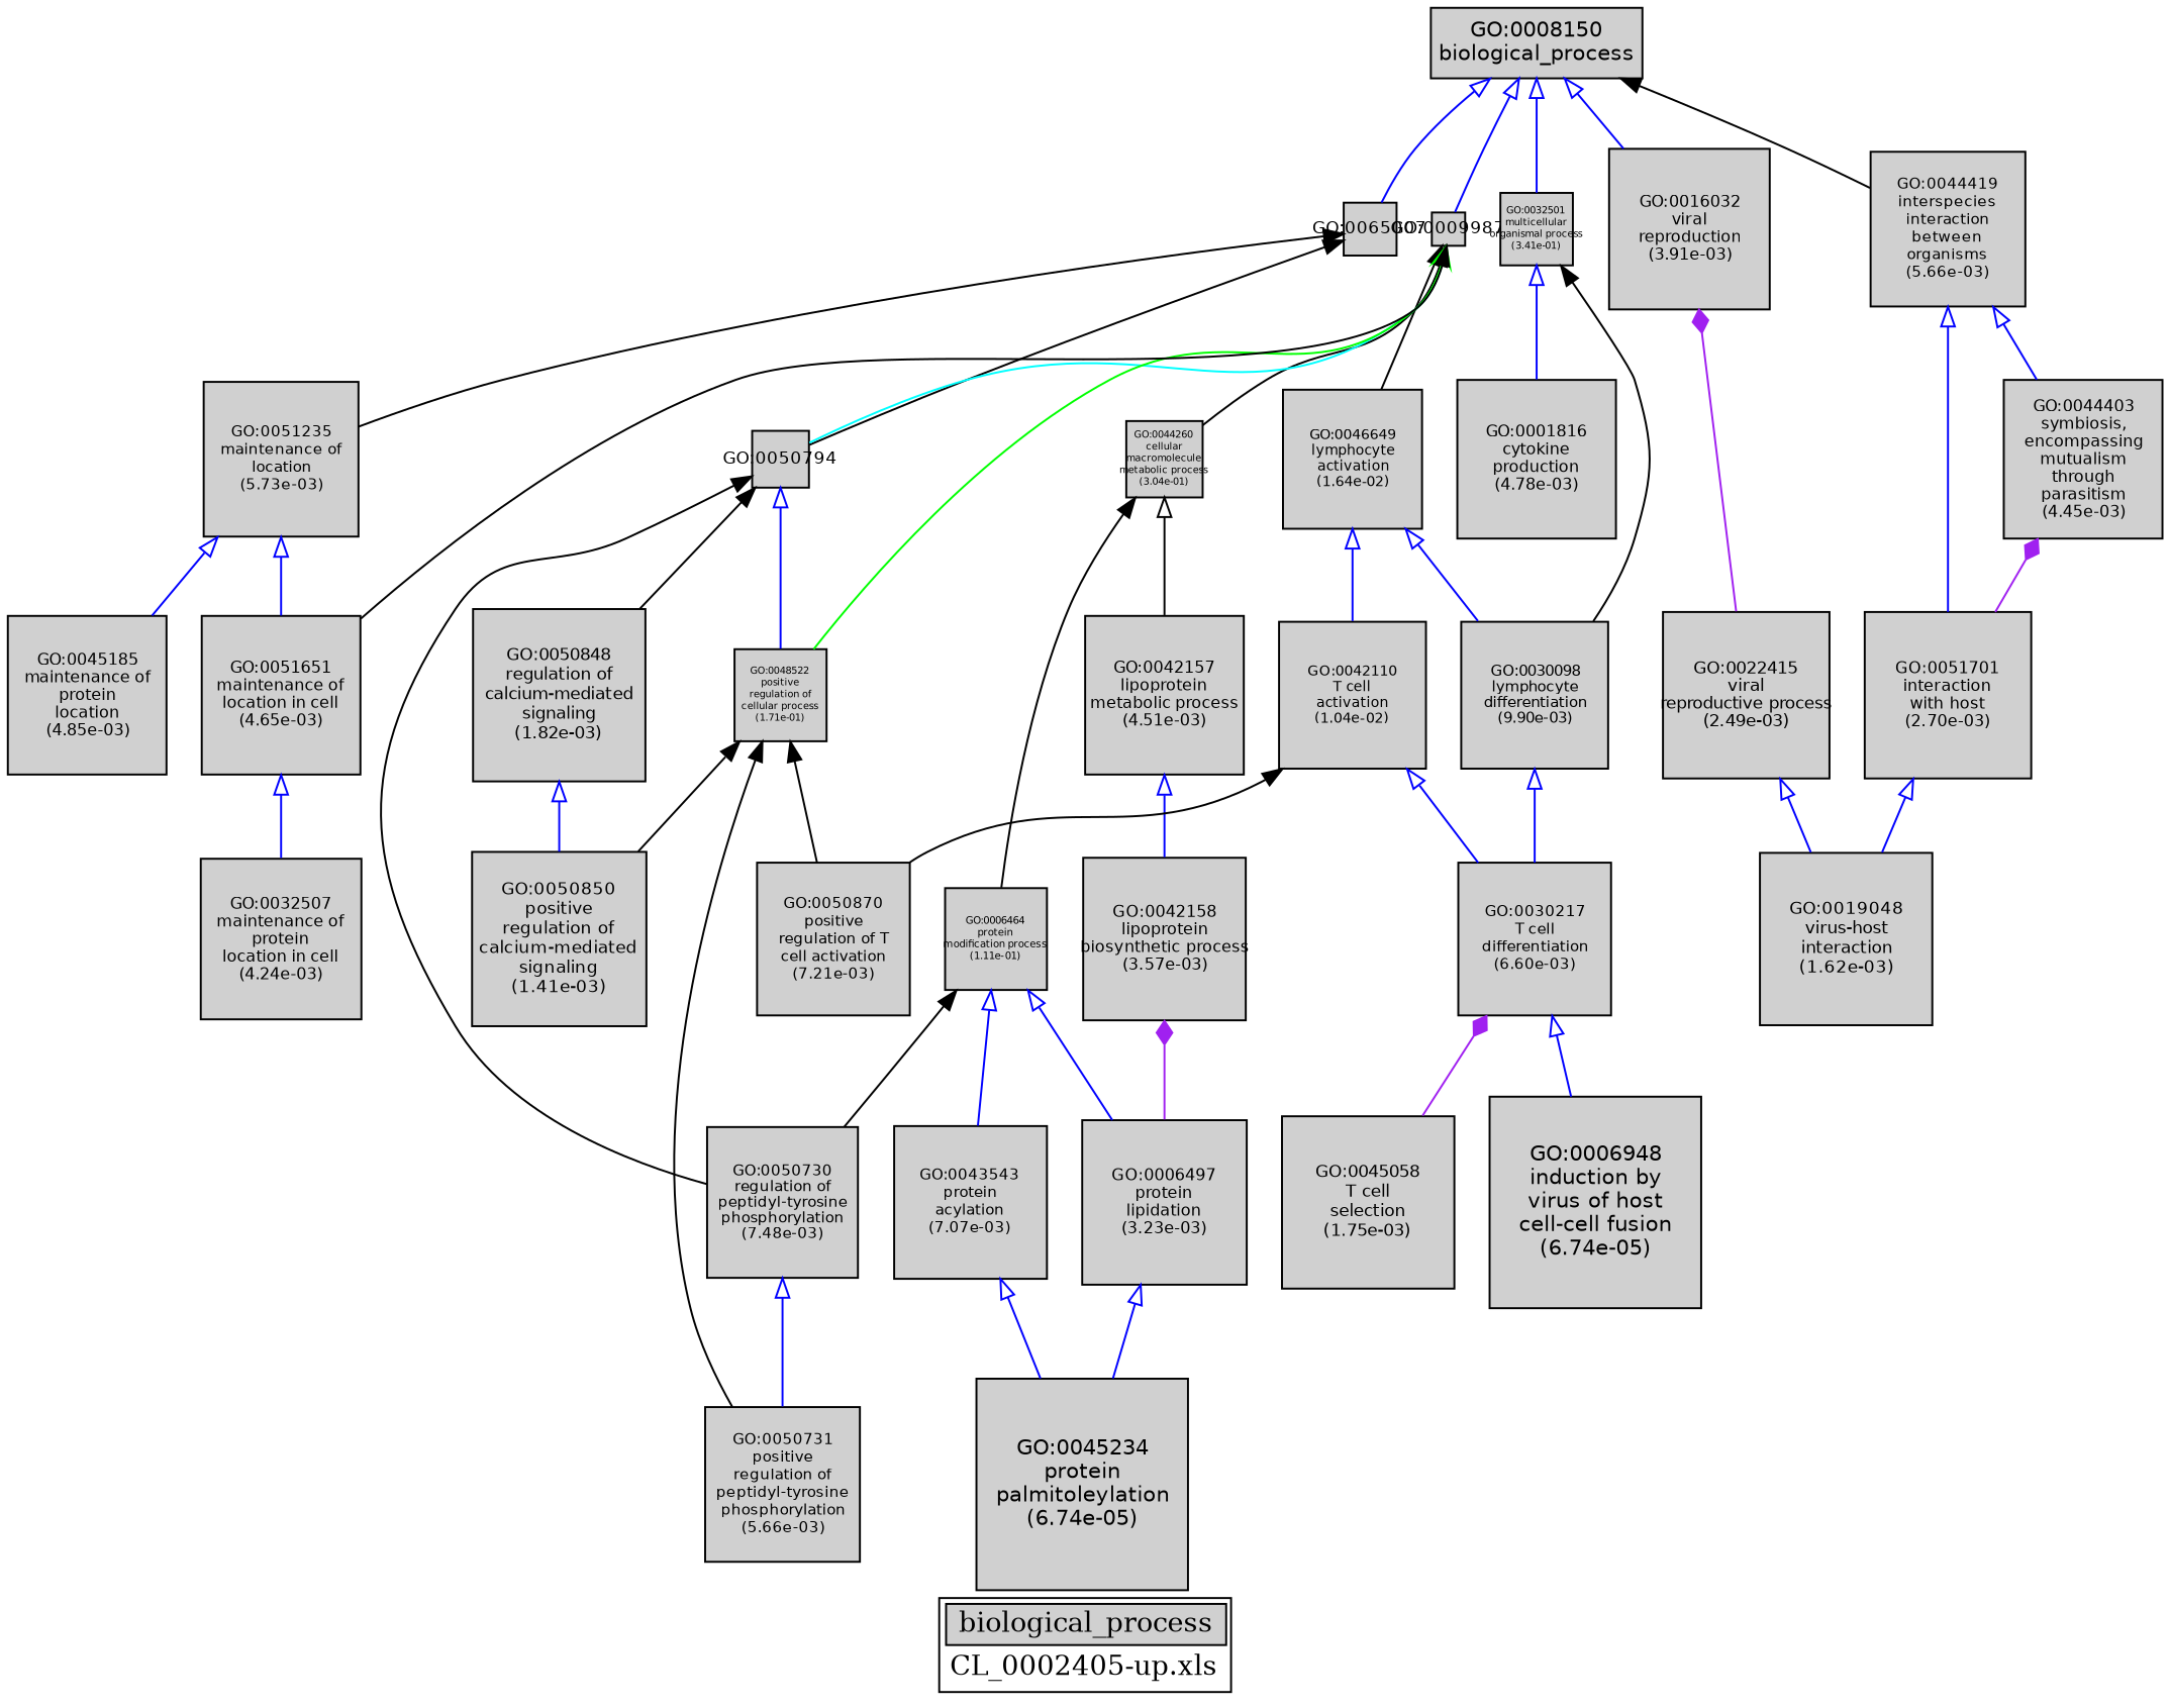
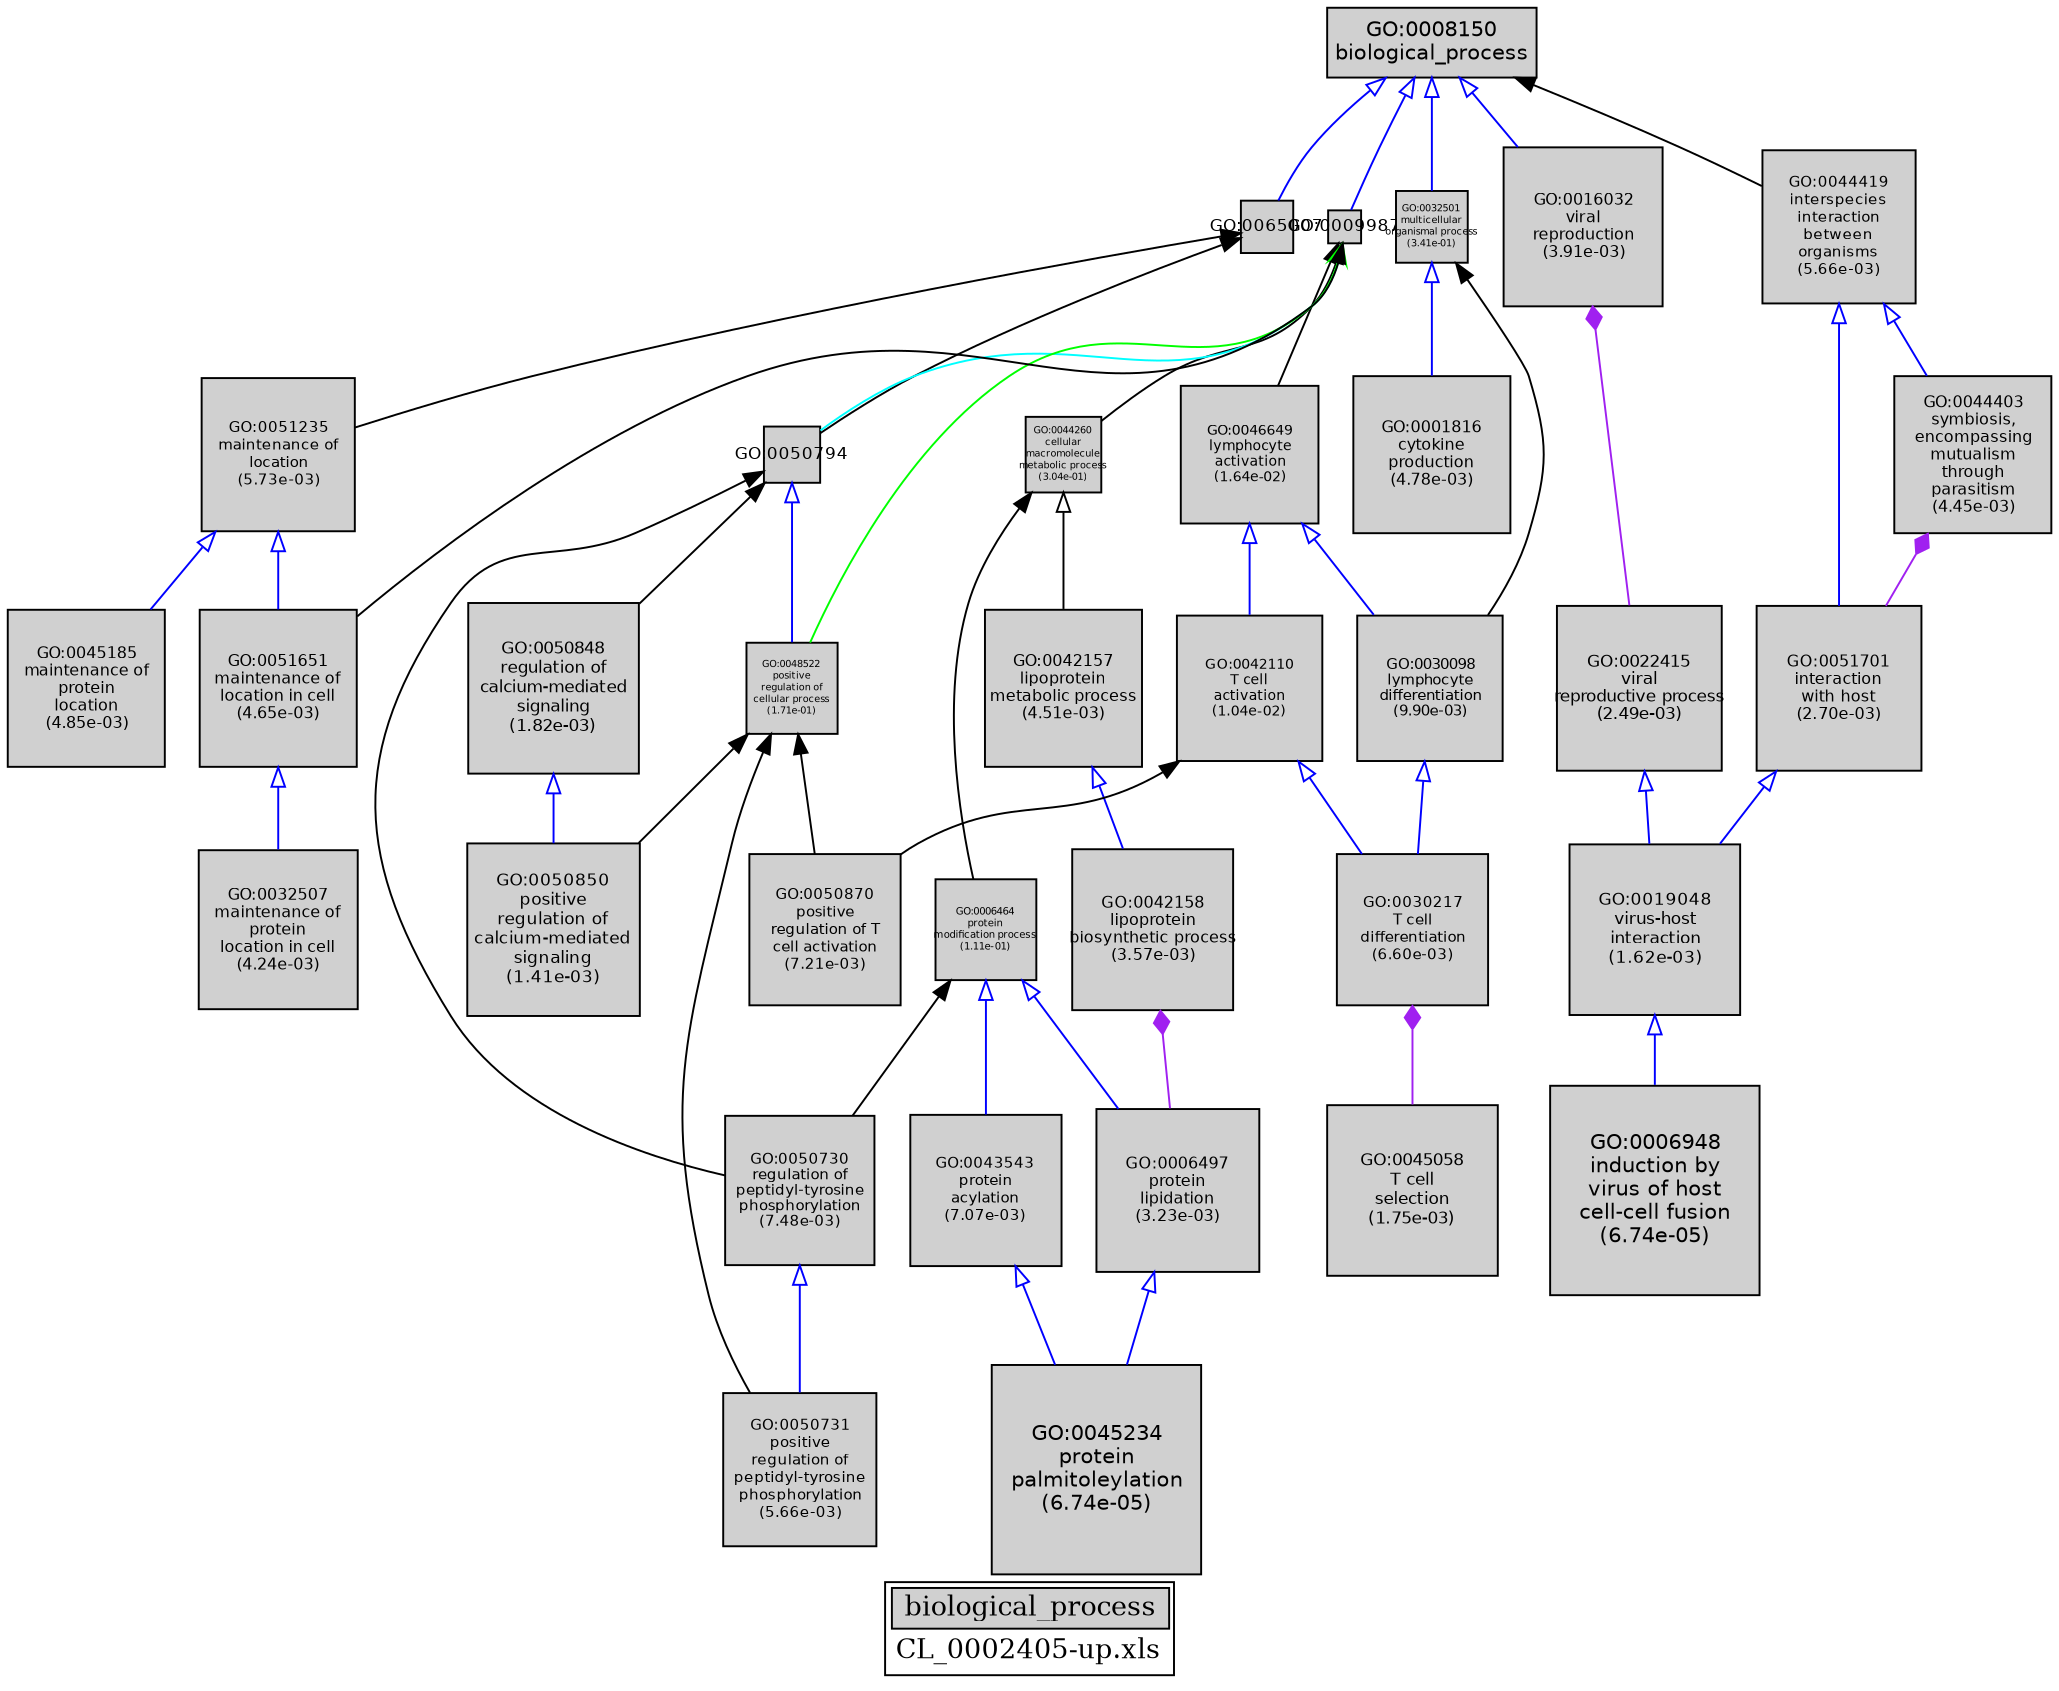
  digraph {
    bgcolor="#FFFFFF"
    label=<<TABLE COLOR="black" BGCOLOR="white"><TR><TD COLSPAN="2" BGCOLOR="#D0D0D0"><FONT COLOR="black">biological_process</FONT></TD></TR><TR><TD BORDER="0">CL_0002405-up.xls</TD></TR></TABLE>>
    node [color=black fillcolor="#D0D0D0" fixedsize=true fontcolor=black fontname=Helvetica fontsize=9 shape=box style=filled]
    edge [dir=back weight=5.0 arrowtail=empty color=blue]
    "GO:0065007" [height=0.372261056934 width=0.372261056934]
    "GO:0009987" [height=0.235601081895 width=0.235601081895]
    n3 [fontsize=8.93494251192 height=1.24096423777 label=<<TABLE BORDER="0"><TR><TD>GO:0050850<BR/>positive<BR/>regulation of<BR/>calcium-mediated<BR/>signaling<BR/>(1.41e-03)</TD></TR></TABLE>> width=1.24096423777]
    n4 [fontsize=8.06884527079 height=1.12067295428 label=<<TABLE BORDER="0"><TR><TD>GO:0001816<BR/>cytokine<BR/>production<BR/>(4.78e-03)</TD></TR></TABLE>> width=1.12067295428]
    n5 [fontsize=7.77019127931 height=1.07919323324 label=<<TABLE BORDER="0"><TR><TD>GO:0043543<BR/>protein<BR/>acylation<BR/>(7.07e-03)</TD></TR></TABLE>> width=1.07919323324]
    n6 [fontsize=7.08742171312 height=0.984364126822 label=<<TABLE BORDER="0"><TR><TD>GO:0046649<BR/>lymphocyte<BR/>activation<BR/>(1.64e-02)</TD></TR></TABLE>> width=0.984364126822]
    n7 [fontsize=8.12336768417 height=1.12824551169 label=<<TABLE BORDER="0"><TR><TD>GO:0044403<BR/>symbiosis,<BR/>encompassing<BR/>mutualism<BR/>through<BR/>parasitism<BR/>(4.45e-03)</TD></TR></TABLE>> width=1.12824551169]
    n8 [fontsize=7.94188705665 height=1.10303986898 label=<<TABLE BORDER="0"><TR><TD>GO:0050731<BR/>positive<BR/>regulation of<BR/>peptidyl-tyrosine<BR/>phosphorylation<BR/>(5.66e-03)</TD></TR></TABLE>> width=1.10303986898]
    n9 [fontsize=8.54316982226 height=1.1865513642 label=<<TABLE BORDER="0"><TR><TD>GO:0022415<BR/>viral<BR/>reproductive process<BR/>(2.49e-03)</TD></TR></TABLE>> width=1.1865513642]
    n10 [fontsize=5.0 height=0.536300709582 label=<<TABLE BORDER="0"><TR><TD>GO:0044260<BR/>cellular<BR/>macromolecule<BR/>metabolic process<BR/>(3.04e-01)</TD></TR></TABLE>> width=0.536300709582]
    "GO:0050794" [height=0.403763578674 width=0.403763578674]
    n12 [fontsize=10.8 height=1.5 label=<<TABLE BORDER="0"><TR><TD>GO:0045234<BR/>protein<BR/>palmitoleylation<BR/>(6.74e-05)</TD></TR></TABLE>> width=1.5]
    n13 [fontsize=8.28499202938 height=1.15069333741 label=<<TABLE BORDER="0"><TR><TD>GO:0042158<BR/>lipoprotein<BR/>biosynthetic process<BR/>(3.57e-03)</TD></TR></TABLE>> width=1.15069333741]
    n14 [fontsize=10.8 height=1.5 label=<<TABLE BORDER="0"><TR><TD>GO:0006948<BR/>induction by<BR/>virus of host<BR/>cell-cell fusion<BR/>(6.74e-05)</TD></TR></TABLE>> width=1.5]
    n15 [fontsize=8.1121699856 height=1.12669027578 label=<<TABLE BORDER="0"><TR><TD>GO:0042157<BR/>lipoprotein<BR/>metabolic process<BR/>(4.51e-03)</TD></TR></TABLE>> width=1.12669027578]
    n16 [fontsize=8.15791070061 height=1.13304315286 label=<<TABLE BORDER="0"><TR><TD>GO:0032507<BR/>maintenance of<BR/>protein<BR/>location in cell<BR/>(4.24e-03)</TD></TR></TABLE>> width=1.13304315286]
    n17 [fontsize=7.75549880257 height=1.07715261147 label=<<TABLE BORDER="0"><TR><TD>GO:0050870<BR/>positive<BR/>regulation of T<BR/>cell activation<BR/>(7.21e-03)</TD></TR></TABLE>> width=1.07715261147]
    n18 [fontsize=10.8 label=<<TABLE BORDER="0"><TR><TD>GO:0008150<BR/>biological_process</TD></TR></TABLE>> width=1.5]
    n19 [fontsize=5.20824827961 height=0.723367816613 label=<<TABLE BORDER="0"><TR><TD>GO:0006464<BR/>protein<BR/>modification process<BR/>(1.11e-01)</TD></TR></TABLE>> width=0.723367816613]
    n20 [fontsize=5.0 height=0.649499652797 label=<<TABLE BORDER="0"><TR><TD>GO:0048522<BR/>positive<BR/>regulation of<BR/>cellular process<BR/>(1.71e-01)</TD></TR></TABLE>> width=0.649499652797]
    n21 [fontsize=8.0902226325 height=1.12364203229 label=<<TABLE BORDER="0"><TR><TD>GO:0051651<BR/>maintenance of<BR/>location in cell<BR/>(4.65e-03)</TD></TR></TABLE>> width=1.12364203229]
    n22 [fontsize=8.05836069618 height=1.11921676336 label=<<TABLE BORDER="0"><TR><TD>GO:0045185<BR/>maintenance of<BR/>protein<BR/>location<BR/>(4.85e-03)</TD></TR></TABLE>> width=1.11921676336]
    n23 [fontsize=7.7268402287 height=1.07317225399 label=<<TABLE BORDER="0"><TR><TD>GO:0050730<BR/>regulation of<BR/>peptidyl-tyrosine<BR/>phosphorylation<BR/>(7.48e-03)</TD></TR></TABLE>> width=1.07317225399]
    n24 [fontsize=7.82367962862 height=1.08662217064 label=<<TABLE BORDER="0"><TR><TD>GO:0030217<BR/>T cell<BR/>differentiation<BR/>(6.60e-03)</TD></TR></TABLE>> width=1.08662217064]
    n25 [fontsize=7.50387140579 height=1.04220436192 label=<<TABLE BORDER="0"><TR><TD>GO:0030098<BR/>lymphocyte<BR/>differentiation<BR/>(9.90e-03)</TD></TR></TABLE>> width=1.04220436192]
    n26 [fontsize=7.93287445741 height=1.10178811909 label=<<TABLE BORDER="0"><TR><TD>GO:0051235<BR/>maintenance of<BR/>location<BR/>(5.73e-03)</TD></TR></TABLE>> width=1.10178811909]
    n27 [fontsize=7.94188705665 height=1.10303986898 label=<<TABLE BORDER="0"><TR><TD>GO:0044419<BR/>interspecies<BR/>interaction<BR/>between<BR/>organisms<BR/>(5.66e-03)</TD></TR></TABLE>> width=1.10303986898]
    n28 [fontsize=5.0 height=0.510505643817 label=<<TABLE BORDER="0"><TR><TD>GO:0032501<BR/>multicellular<BR/>organismal process<BR/>(3.41e-01)</TD></TR></TABLE>> width=0.510505643817]
    n29 [fontsize=8.78926562448 height=1.22073133673 label=<<TABLE BORDER="0"><TR><TD>GO:0045058<BR/>T cell<BR/>selection<BR/>(1.75e-03)</TD></TR></TABLE>> width=1.22073133673]
    n30 [fontsize=7.46630307499 height=1.03698653819 label=<<TABLE BORDER="0"><TR><TD>GO:0042110<BR/>T cell<BR/>activation<BR/>(1.04e-02)</TD></TR></TABLE>> width=1.03698653819]
    n31 [fontsize=8.35697636508 height=1.16069116182 label=<<TABLE BORDER="0"><TR><TD>GO:0006497<BR/>protein<BR/>lipidation<BR/>(3.23e-03)</TD></TR></TABLE>> width=1.16069116182]
    n32 [fontsize=8.21895430147 height=1.14152143076 label=<<TABLE BORDER="0"><TR><TD>GO:0016032<BR/>viral<BR/>reproduction<BR/>(3.91e-03)</TD></TR></TABLE>> width=1.14152143076]
    n33 [fontsize=8.76327153087 height=1.21712104595 label=<<TABLE BORDER="0"><TR><TD>GO:0050848<BR/>regulation of<BR/>calcium-mediated<BR/>signaling<BR/>(1.82e-03)</TD></TR></TABLE>> width=1.21712104595]
    n34 [fontsize=8.84414313553 height=1.22835321327 label=<<TABLE BORDER="0"><TR><TD>GO:0019048<BR/>virus-host<BR/>interaction<BR/>(1.62e-03)</TD></TR></TABLE>> width=1.22835321327]
    n35 [fontsize=8.48782853972 height=1.17886507496 label=<<TABLE BORDER="0"><TR><TD>GO:0051701<BR/>interaction<BR/>with host<BR/>(2.70e-03)</TD></TR></TABLE>> width=1.17886507496]
    subgraph sub_1 {
      "GO:0065007"
      "GO:0009987"
      n3
      n4
      n5
      n6
      n7
      n8
      n9
      n10
      "GO:0050794"
      n12
      n13
      n14
      n15
      n16
      n17
      n18
      n19
      n20
      n21
      n22
      n23
      n24
      n25
      n26
      n27
      n28
      n29
      n30
      n31
      n32
      n33
      n34
      n35
    }
    subgraph sub_2 {
      n17
      subgraph sub_3 {
        "GO:0050794"
        subgraph sub_4 {
          "GO:0009987"
          n20
        }
        subgraph sub_5 {
        }
      }
      subgraph sub_6 {
        n7
        n9
        n13
        n24
        n29
        n31
        n32
        n35
      }
      subgraph sub_7 {
        "GO:0065007"
        "GO:0009987"
        n3
        n4
        n5
        n6
        n7
        n8
        n9
        n10
        "GO:0050794"
        n12
        n13
        n14
        n15
        n16
        n18
        n19
        n20
        n21
        n22
        n23
        n24
        n25
        n26
        n27
        n28
        n30
        n31
        n32
        n33
        n34
        n35
      }
    }
    "GO:0065007" -> "GO:0050794" [weight=1 arrowtail="" color=""]
    "GO:0065007" -> n26 [weight=1 arrowtail="" color=""]
    "GO:0009987" -> n6 [weight=1 arrowtail="" color=""]
    "GO:0009987" -> n10 [weight=1 arrowtail="" color=""]
    "GO:0009987" -> "GO:0050794" [arrowtail=none color=cyan weight=1]
    "GO:0009987" -> n20 [arrowtail=vee color=green weight=1]
    "GO:0009987" -> n21 [weight=1 arrowtail="" color=""]
    n5 -> n12
    n6 -> n25
    n6 -> n30
    n7 -> n35 [arrowtail=diamond color=purple weight=2.5]
    n9 -> n34
    n10 -> n15 [color=black]
    n10 -> n19 [weight=1 arrowtail="" color=""]
    "GO:0050794" -> n20
    "GO:0050794" -> n23 [weight=1 arrowtail="" color=""]
    "GO:0050794" -> n33 [weight=1 arrowtail="" color=""]
    n13 -> n31 [arrowtail=diamond color=purple weight=2.5]
    n15 -> n13
    n18 -> "GO:0065007"
    n18 -> "GO:0009987"
    n18 -> n27 [weight=1 arrowtail="" color=""]
    n18 -> n28
    n18 -> n32
    n19 -> n5
    n19 -> n23 [weight=1 arrowtail="" color=""]
    n19 -> n31
    n20 -> n3 [weight=1 arrowtail="" color=""]
    n20 -> n8 [weight=1 arrowtail="" color=""]
    n20 -> n17 [weight=1 arrowtail="" color=""]
    n21 -> n16
    n23 -> n8
    n24 -> n29 [arrowtail=diamond color=purple weight=2.5]
    n25 -> n24
    n26 -> n21
    n26 -> n22
    n27 -> n7
    n27 -> n35
    n28 -> n4
    n28 -> n25 [weight=1 arrowtail="" color=""]
    n30 -> n17 [weight=1 arrowtail="" color=""]
    n30 -> n24
    n31 -> n12
    n32 -> n9 [arrowtail=diamond color=purple weight=2.5]
    n33 -> n3
-   n24 -> n14
+   n34 -> n14
    n35 -> n34
  }
